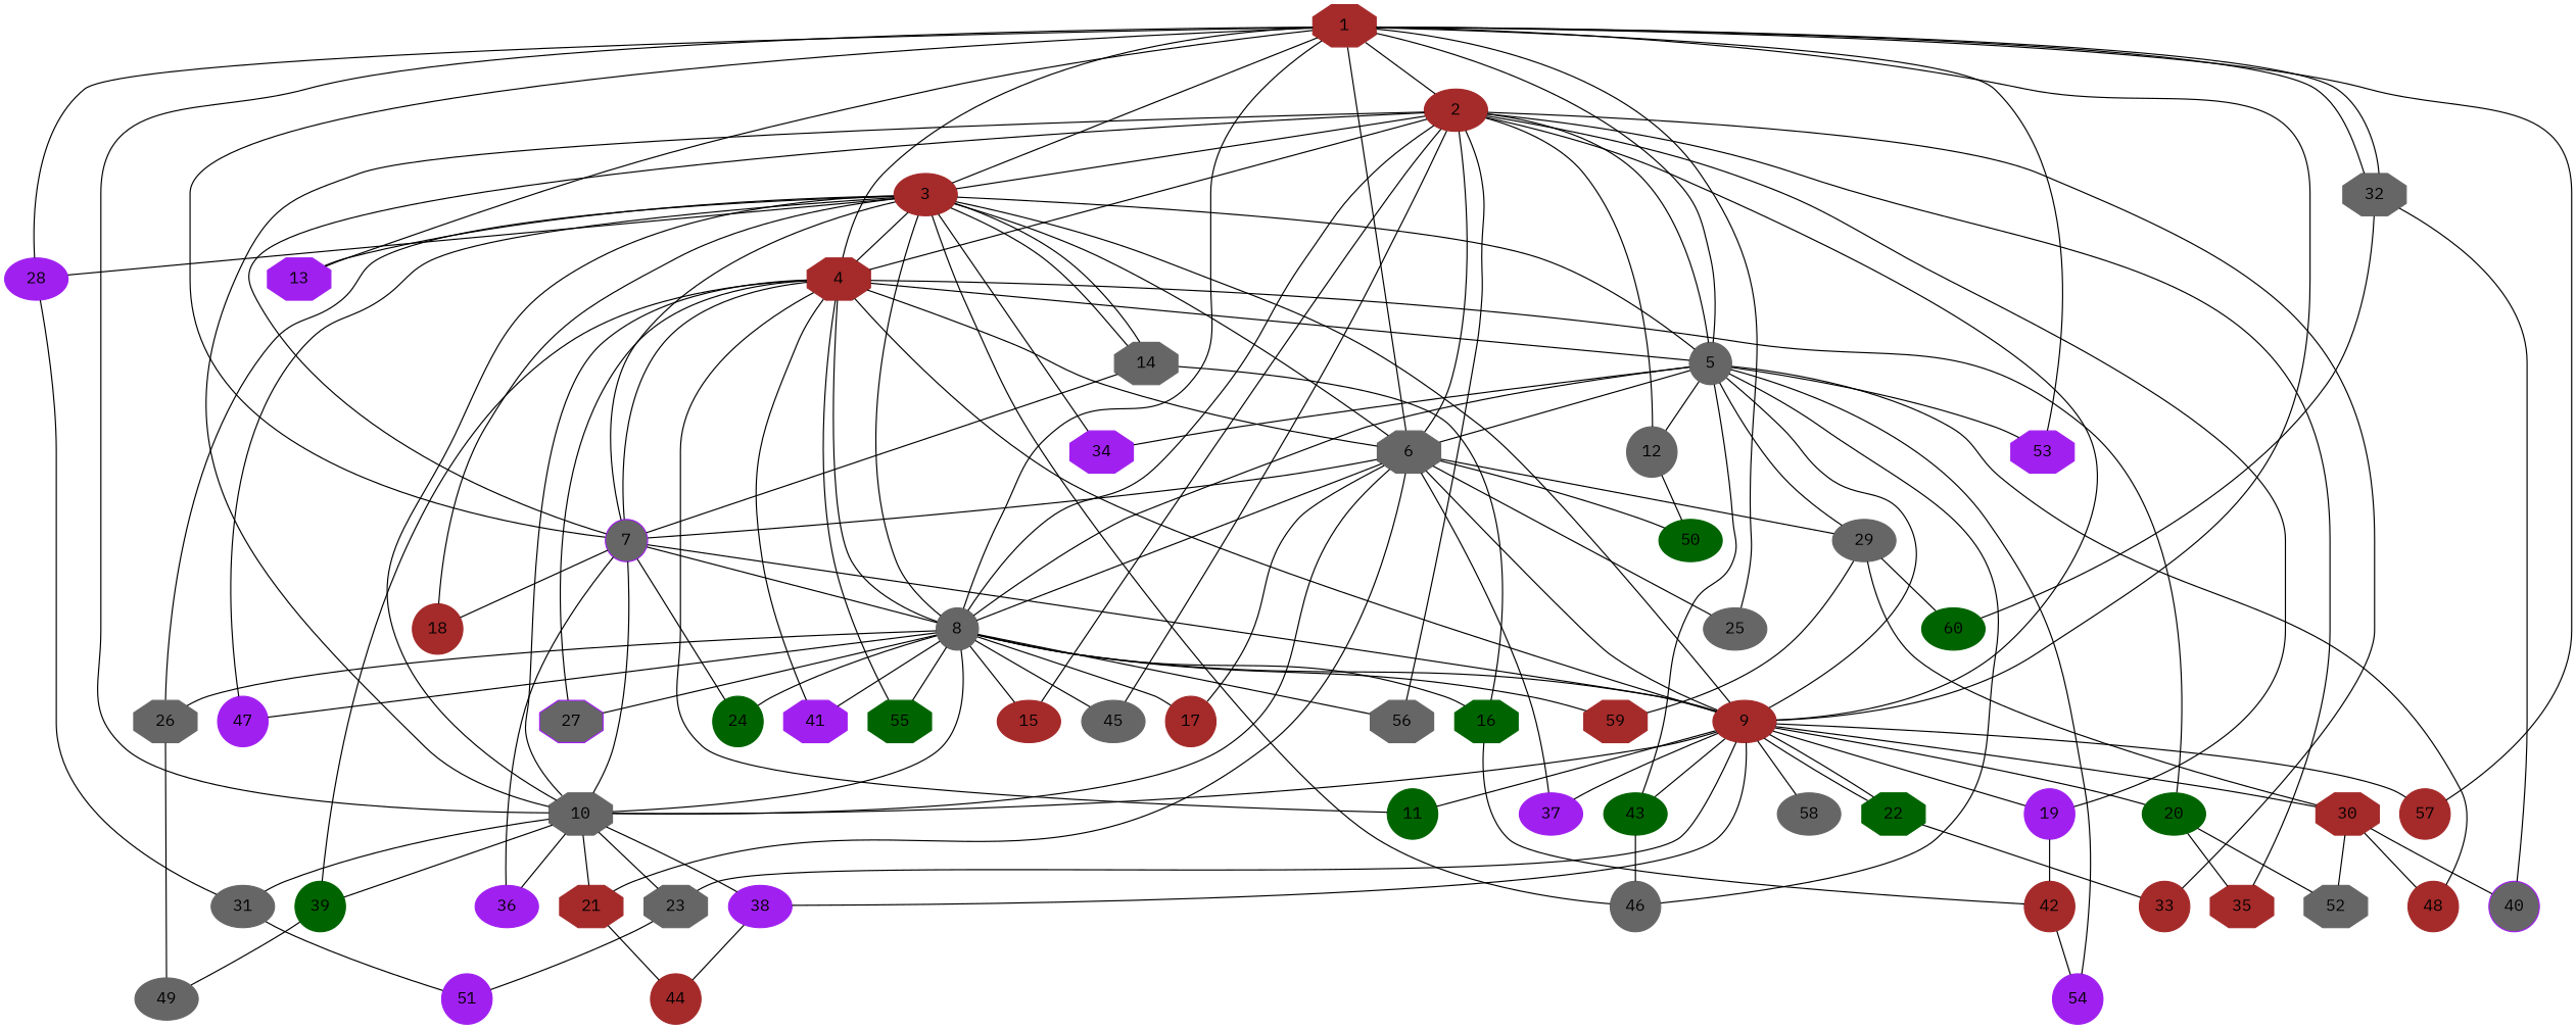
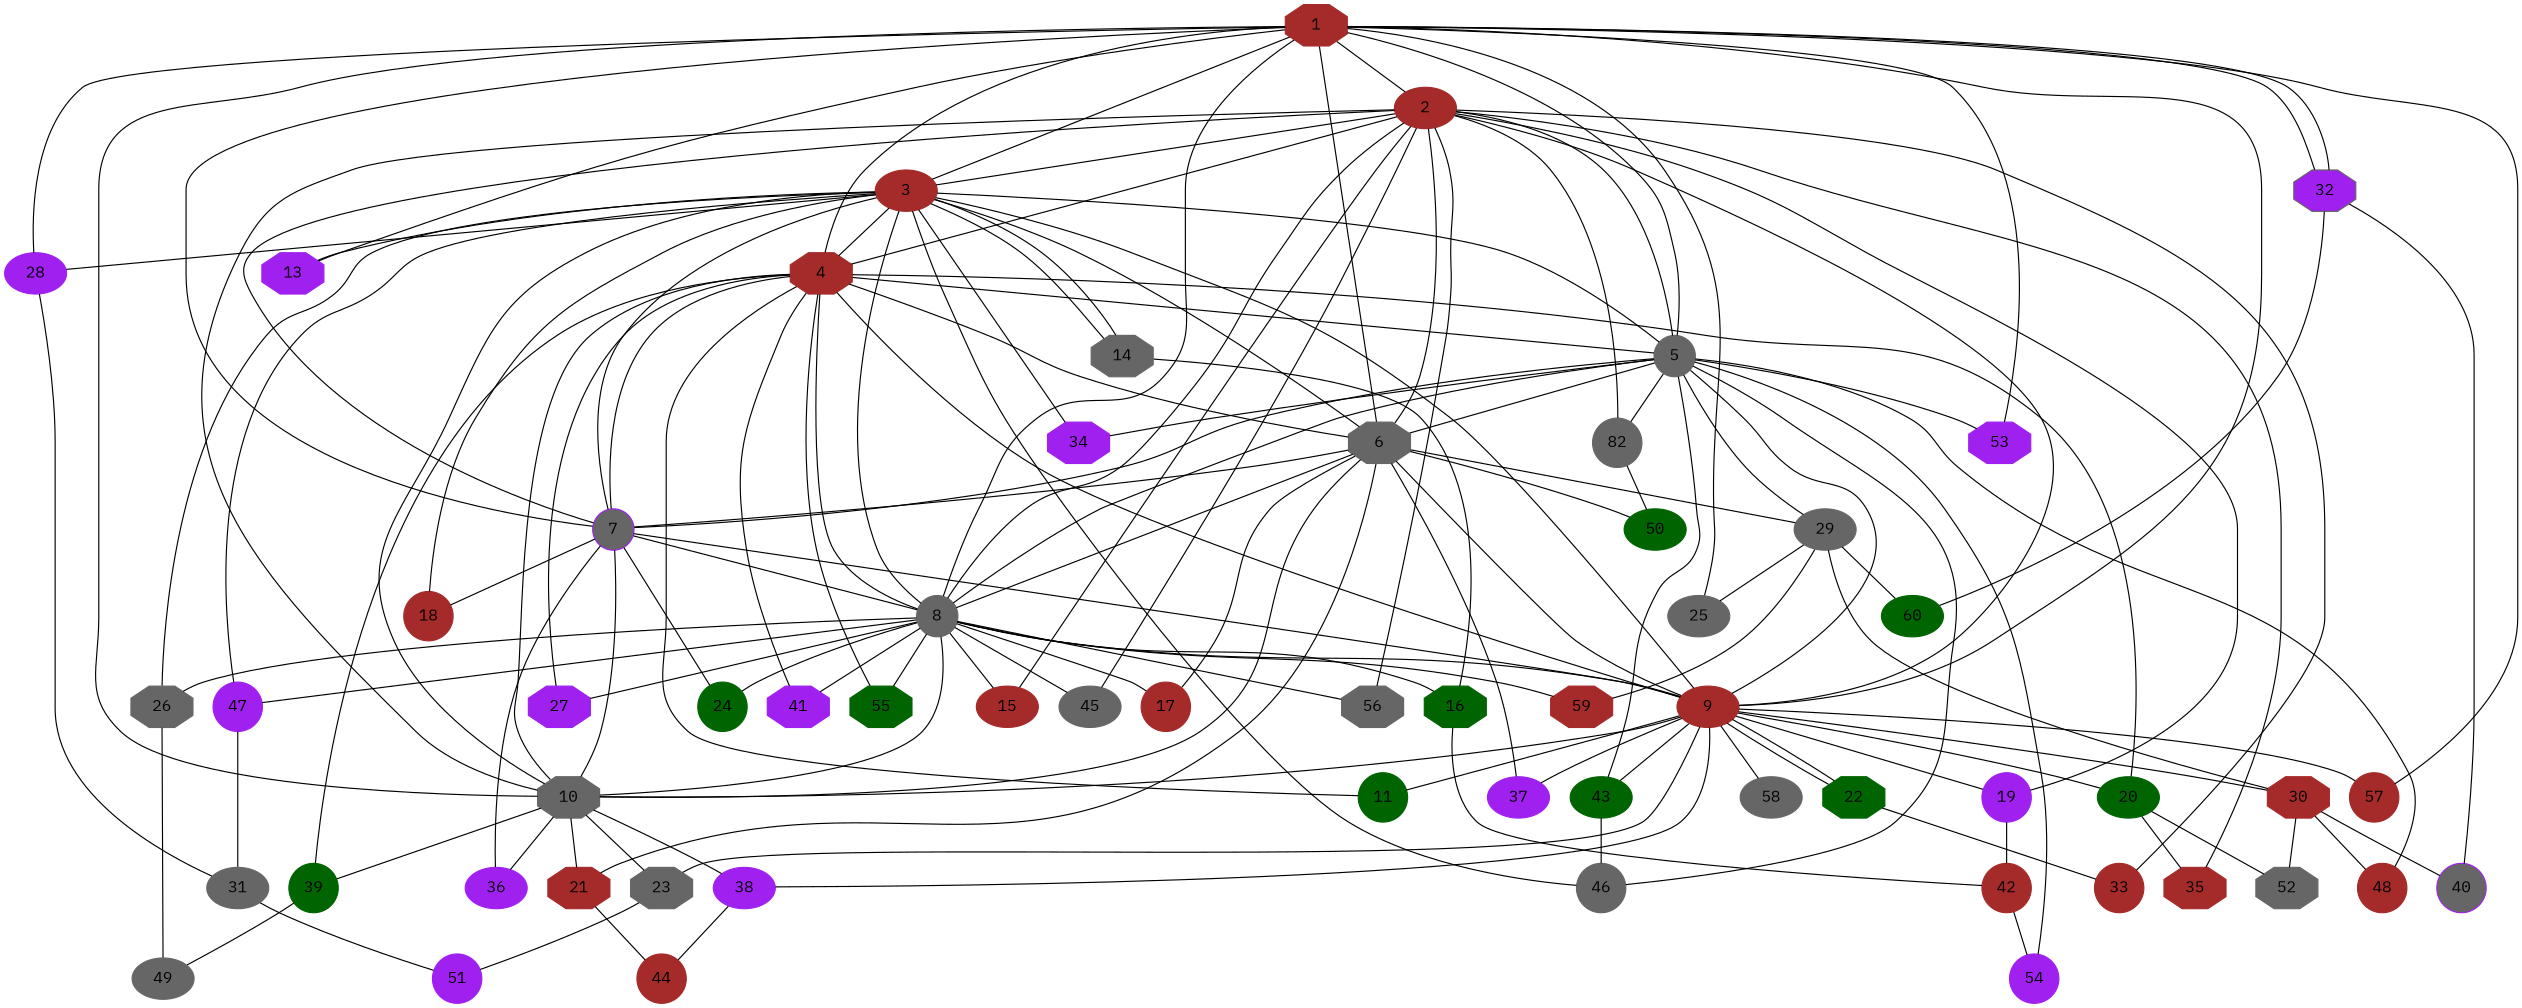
  graph {
    fontname="IBM Plex Mono"
    node [color=gray40 fontname="IBM Plex Mono" shape=octagon style=filled]
    edge [fontname="IBM Plex Mono"]
    1 [color=brown]
    2 [color=brown shape=ellipse]
    3 [color=brown shape=ellipse]
    4 [color=brown]
    5 [shape=circle]
    6
    7 [color=purple fillcolor=gray40 shape=circle]
    8 [shape=circle]
    9 [color=brown shape=ellipse]
    10
    13 [color=purple]
    25 [shape=ellipse]
    28 [color=purple shape=ellipse]
-   32
+   32 [fillcolor=purple]
    53 [color=purple]
    57 [color=brown shape=circle]
-   12 [shape=circle]
+   12 [shape=circle label=82]
    15 [color=brown shape=ellipse]
    19 [color=purple shape=circle]
    33 [color=brown shape=circle]
    35 [color=brown]
    45 [shape=ellipse]
    56
    14
    18 [color=brown shape=circle]
    26
    34 [color=purple]
    46 [shape=circle]
    47 [color=purple shape=circle]
    11 [color=darkgreen shape=circle]
    20 [color=darkgreen shape=ellipse]
-   27 [color=purple fillcolor=gray40]
+   27 [color=purple]
    39 [color=darkgreen shape=circle]
    41 [color=purple]
    55 [color=darkgreen]
    29 [shape=ellipse]
    43 [color=darkgreen shape=ellipse]
    48 [color=brown shape=circle]
    54 [color=purple shape=circle]
    17 [color=brown shape=circle]
    21 [color=brown]
    37 [color=purple shape=ellipse]
    50 [color=darkgreen shape=ellipse]
    24 [color=darkgreen shape=circle]
    36 [color=purple shape=ellipse]
    16 [color=darkgreen]
    59 [color=brown]
    22 [color=darkgreen]
    23
    30 [color=brown]
    38 [color=purple shape=ellipse]
    58 [shape=ellipse]
    31 [shape=ellipse]
    60 [color=darkgreen shape=ellipse]
    40 [color=purple fillcolor=gray40 shape=circle]
    42 [color=brown shape=circle]
    49 [shape=ellipse]
    52
    44 [color=brown shape=circle]
    51 [color=purple shape=circle]
    1 -- 2
    1 -- 3
    1 -- 4
    1 -- 5
    1 -- 6
    1 -- 7
    1 -- 8
    1 -- 9
    1 -- 10
    1 -- 13
    1 -- 25
    1 -- 28
    1 -- 32
    1 -- 32
    1 -- 53
    1 -- 57
    2 -- 3
    2 -- 4
    2 -- 5
    2 -- 6
    2 -- 7
    2 -- 8
    2 -- 9
    2 -- 10
    2 -- 12
    2 -- 15
    2 -- 19
    2 -- 33
    2 -- 35
    2 -- 45
    2 -- 56
    3 -- 4
    3 -- 5
    3 -- 6
    3 -- 7
    3 -- 8
    3 -- 9
    3 -- 10
    3 -- 13
    3 -- 28
    3 -- 14
    3 -- 14
    3 -- 18
    3 -- 26
    3 -- 34
    3 -- 46
    3 -- 47
    4 -- 5
    4 -- 6
    4 -- 7
    4 -- 8
    4 -- 9
    4 -- 10
    4 -- 11
    4 -- 20
    4 -- 27
    4 -- 39
    4 -- 41
    4 -- 55
    5 -- 6
-   14 -- 7
+   5 -- 7
    5 -- 8
    5 -- 9
    5 -- 53
    5 -- 12
    5 -- 34
    5 -- 46
    5 -- 29
    5 -- 43
    5 -- 48
    5 -- 54
    6 -- 7
    6 -- 8
    6 -- 9
    6 -- 10
-   6 -- 25
+   29 -- 25
    6 -- 29
    6 -- 17
    6 -- 21
    6 -- 37
    6 -- 50
    7 -- 8
    7 -- 9
    7 -- 10
    7 -- 18
    7 -- 24
    7 -- 36
    8 -- 9
    8 -- 10
    8 -- 15
    8 -- 45
    8 -- 56
    8 -- 26
    8 -- 47
    8 -- 27
    8 -- 41
    8 -- 55
    8 -- 17
    8 -- 24
    8 -- 16
    8 -- 59
    9 -- 10
    9 -- 57
    9 -- 19
    9 -- 11
    9 -- 20
    9 -- 43
    9 -- 37
    9 -- 22
    9 -- 22
    9 -- 23
    9 -- 30
    9 -- 38
    9 -- 58
    10 -- 39
    10 -- 21
    10 -- 36
    10 -- 23
    10 -- 38
-   10 -- 31
+   47 -- 31
    28 -- 31
    32 -- 60
    32 -- 40
    12 -- 50
    19 -- 42
    14 -- 16
    26 -- 49
    20 -- 35
    20 -- 52
    39 -- 49
    29 -- 59
    29 -- 30
    29 -- 60
    43 -- 46
    21 -- 44
    16 -- 42
    22 -- 33
    23 -- 51
    30 -- 48
    30 -- 40
    30 -- 52
    38 -- 44
    31 -- 51
    42 -- 54
  }
